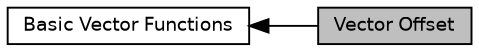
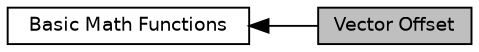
  digraph {
    rankdir=LR
    node [color=black fontname=Helvetica fontsize=10 shape=box style=filled]
-   n1 [fillcolor=white height=0.2 label="Basic Vector Functions" width=0.4]
+   n1 [fillcolor=white height=0.2 label="Basic Math Functions" width=0.4]
    n2 [fillcolor=grey75 fontcolor=black height=0.2 label="Vector Offset" width=0.4]
    n1 -> n2 [dir=back fontname=Helvetica fontsize=10 labelfontname=Helvetica labelfontsize=10 shape=plaintext style=solid]
  }
